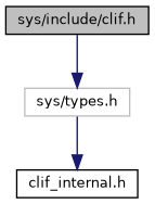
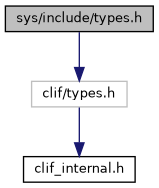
  digraph {
    node [color=black fillcolor=white fontname=Helvetica fontsize=10 shape=record style=filled]
    edge [color=midnightblue fontname=Helvetica fontsize=10 labelfontname=Helvetica labelfontsize=10 style=solid]
-   n1 [fillcolor=grey75 fontcolor=black height=0.2 label="sys/include/clif.h" width=0.4]
-   n2 [color=grey75 height=0.2 label="sys/types.h" width=0.4]
+   n1 [fillcolor=grey75 fontcolor=black height=0.2 label="sys/include/types.h" width=0.4]
+   n2 [color=grey75 height=0.2 label="clif/types.h" width=0.4]
    n3 [height=0.2 label="clif_internal.h" width=0.4]
    n1 -> n2
    n2 -> n3
  }
